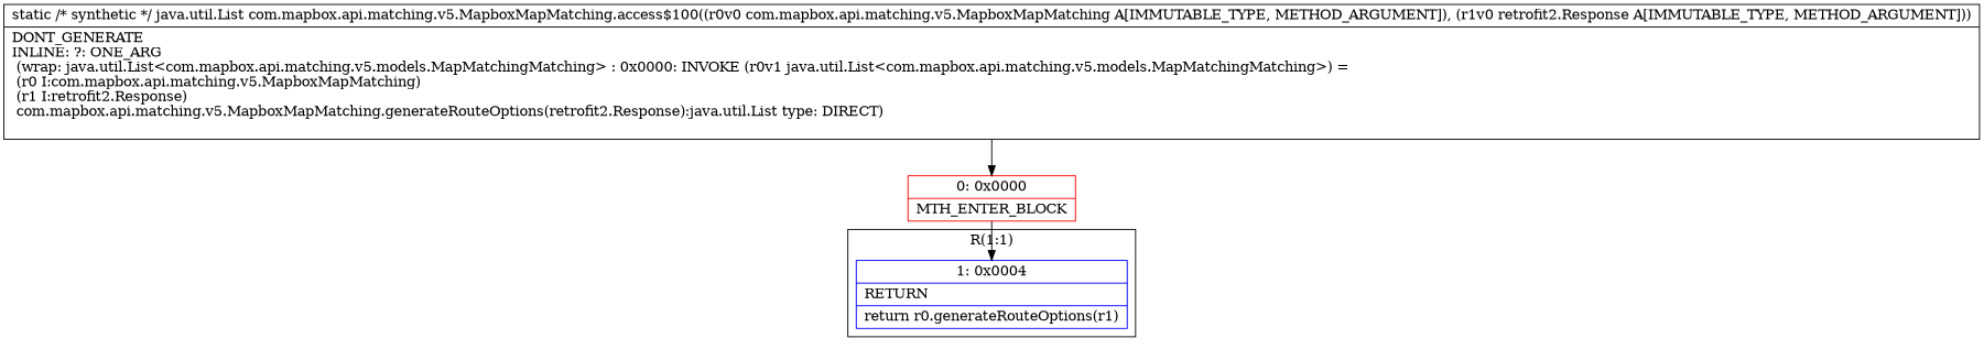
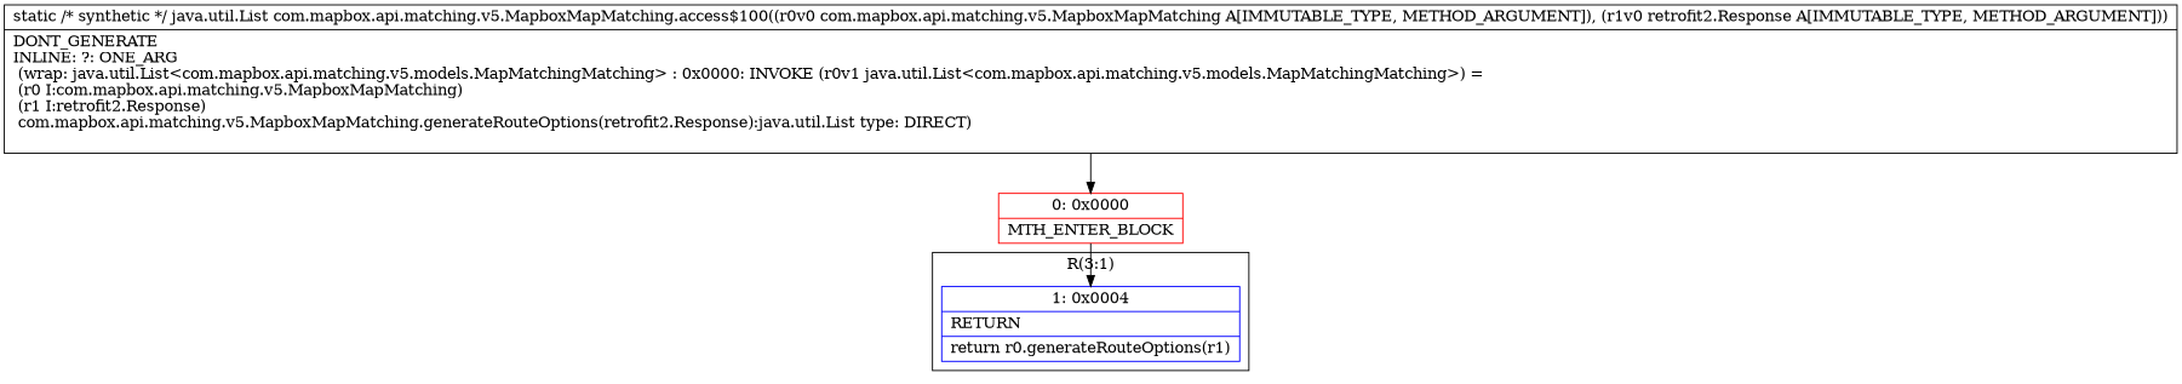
  digraph {
    node [shape=record]
    n1 [color=blue label="{1\:\ 0x0004|RETURN\l|return r0.generateRouteOptions(r1)\l}"]
    n2 [color=red label="{0\:\ 0x0000|MTH_ENTER_BLOCK\l}"]
    n3 [label="{static \/* synthetic *\/ java.util.List com.mapbox.api.matching.v5.MapboxMapMatching.access$100((r0v0 com.mapbox.api.matching.v5.MapboxMapMatching A[IMMUTABLE_TYPE, METHOD_ARGUMENT]), (r1v0 retrofit2.Response A[IMMUTABLE_TYPE, METHOD_ARGUMENT]))  | DONT_GENERATE\lINLINE: ?: ONE_ARG  \l  (wrap: java.util.List\<com.mapbox.api.matching.v5.models.MapMatchingMatching\> : 0x0000: INVOKE  (r0v1 java.util.List\<com.mapbox.api.matching.v5.models.MapMatchingMatching\>) = \l  (r0 I:com.mapbox.api.matching.v5.MapboxMapMatching)\l  (r1 I:retrofit2.Response)\l com.mapbox.api.matching.v5.MapboxMapMatching.generateRouteOptions(retrofit2.Response):java.util.List type: DIRECT)\l\l}"]
    subgraph cluster_1 {
-     label="R(1:1)"
+     label="R(3:1)"
      n1
    }
    n2 -> n1
    n3 -> n2
  }
